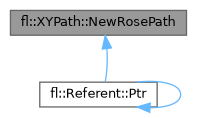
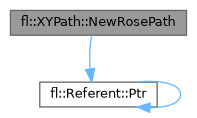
  digraph {
    rankdir=TB
    node [fontname=Helvetica fontsize=10 shape=box style=filled]
    edge [color=steelblue1 fontname=Helvetica fontsize=10 labelfontname=Helvetica labelfontsize=10 style=solid]
    n1 [color=gray40 fillcolor=grey60 fontcolor=black height=0.2 label="fl::XYPath::NewRosePath" width=0.4]
    n2 [color=grey40 fillcolor=white height=0.2 label="fl::Referent::Ptr" width=0.4]
-   n2 -> n1
+   n1 -> n2
    n2 -> n2
  }
